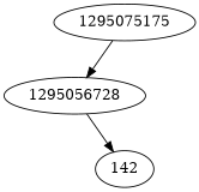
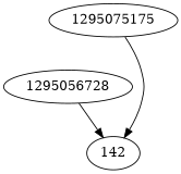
  strict digraph {
    1295056728
    142
    1295075175
    1295056728 -> 142
-   1295075175 -> 1295056728
+   1295075175 -> 142
  }
